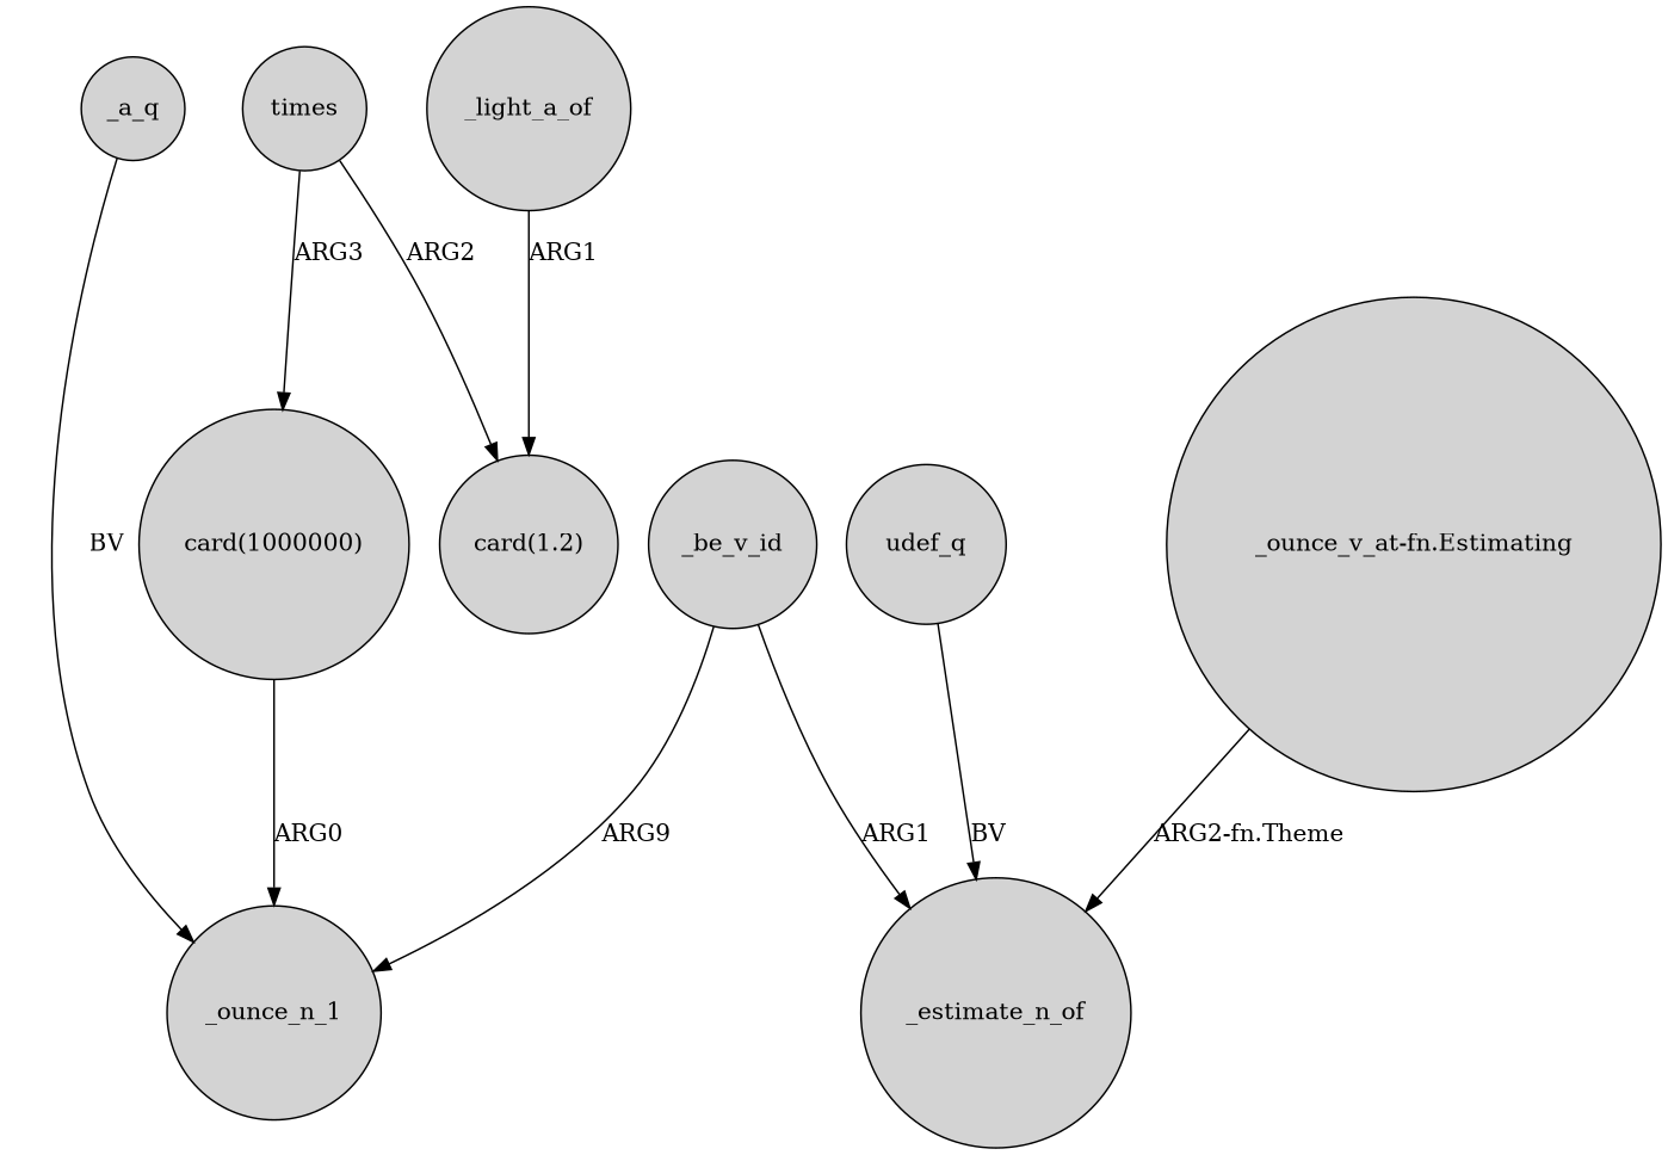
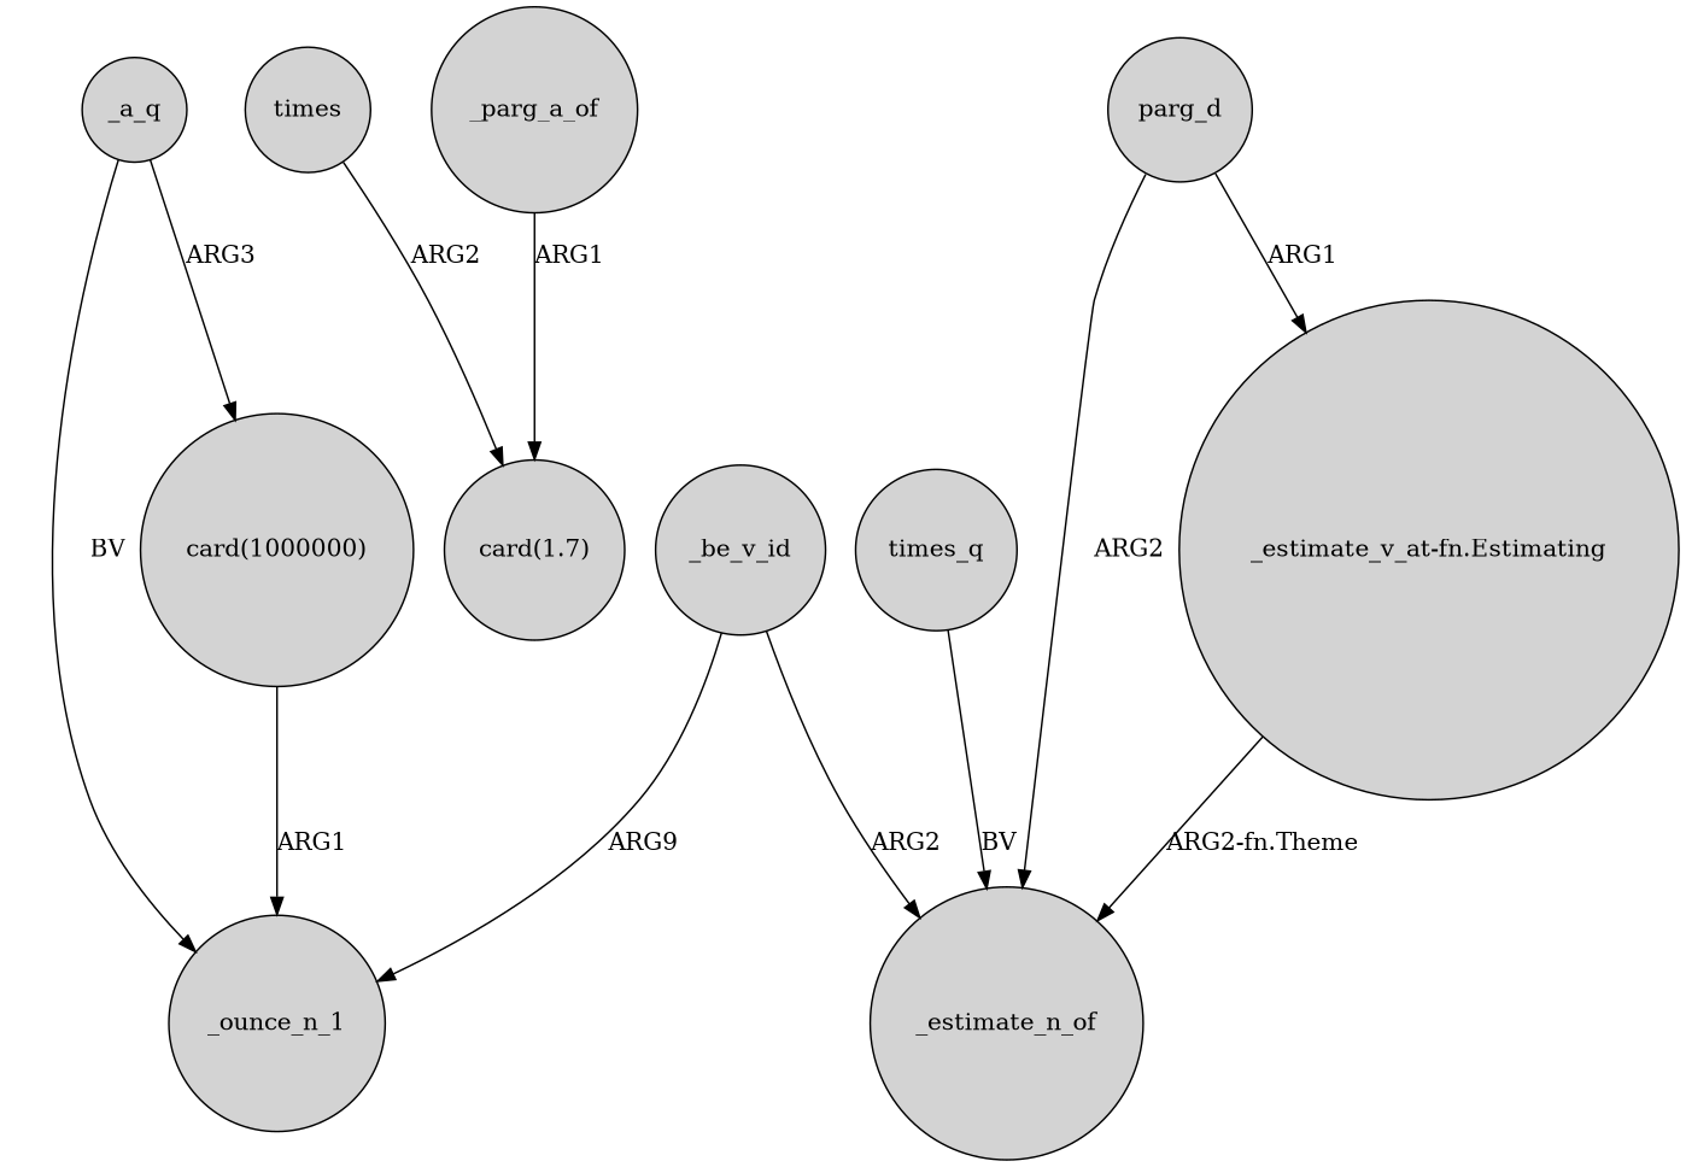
  digraph {
    node [shape=circle style=filled]
    _be_v_id
    _ounce_n_1
    n3 [label=_estimate_n_of]
-   "_estimate_v_at-fn.Estimating" [label="_ounce_v_at-fn.Estimating"]
+   "_estimate_v_at-fn.Estimating"
    times
    "card(1000000)"
-   "card(1.7)" [label="card(1.2)"]
-   _light_a_of
+   "card(1.7)"
+   _light_a_of [label=_parg_a_of]
    _a_q
-   udef_q
+   parg_d
+   udef_q [label=times_q]
    _be_v_id -> _ounce_n_1 [label=ARG9]
-   _be_v_id -> n3 [label=ARG1]
+   _be_v_id -> n3 [label=ARG2]
    "_estimate_v_at-fn.Estimating" -> n3 [label="ARG2-fn.Theme"]
-   times -> "card(1000000)" [label=ARG3]
+   _a_q -> "card(1000000)" [label=ARG3]
    times -> "card(1.7)" [label=ARG2]
-   "card(1000000)" -> _ounce_n_1 [label=ARG0]
+   "card(1000000)" -> _ounce_n_1 [label=ARG1]
    _light_a_of -> "card(1.7)" [label=ARG1]
    _a_q -> _ounce_n_1 [label=BV]
+   parg_d -> n3 [label=ARG2]
+   parg_d -> "_estimate_v_at-fn.Estimating" [label=ARG1]
    udef_q -> n3 [label=BV]
  }
